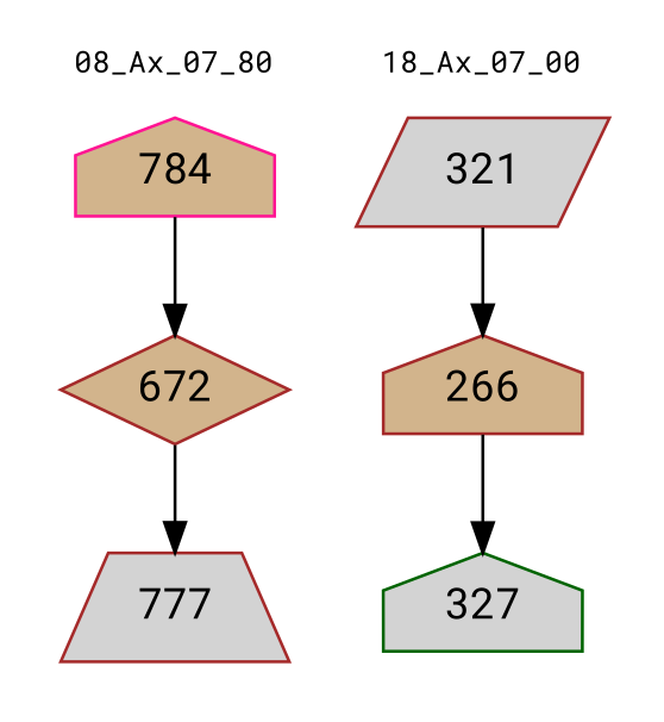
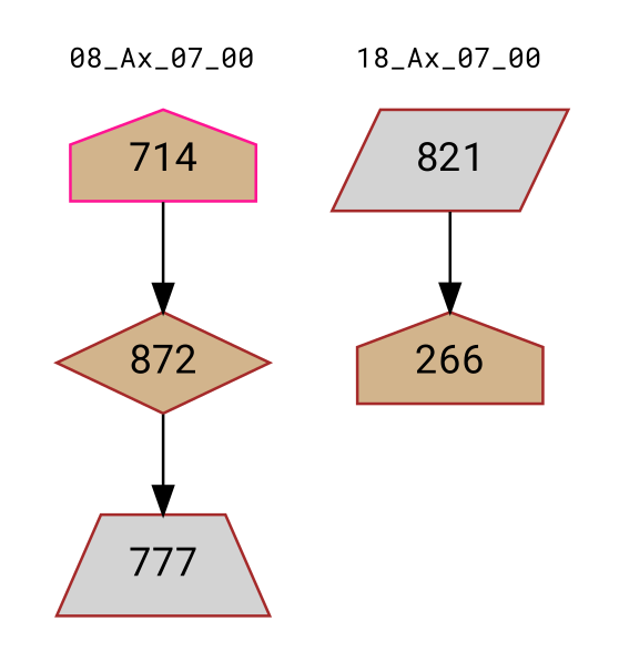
  digraph {
    fontname="Roboto Mono"
    node [color=brown fillcolor=tan fontname="Roboto Mono" shape=house style=filled]
    edge [color=black fontname="Roboto Mono"]
-   n1 [color=deeppink label=784]
-   n2 [label=672 shape=diamond]
+   n1 [color=deeppink label=714]
+   n2 [label=872 shape=diamond]
    n3 [fillcolor=lightgrey label=777 shape=trapezium]
-   n4 [fillcolor=lightgrey label=321 shape=parallelogram]
+   n4 [fillcolor=lightgrey label=821 shape=parallelogram]
    n5 [label=266]
-   n6 [color=darkgreen fillcolor=lightgrey label=327]
    subgraph cluster_1 {
      color=white
      fontsize=10
-     label="08_Ax_07_80"
+     label="08_Ax_07_00"
      n1
      n2
      n3
    }
    subgraph cluster_2 {
      color=white
      fontsize=10
      label="18_Ax_07_00"
      n4
      n5
-     n6
    }
    n1 -> n2
    n2 -> n3
    n4 -> n5
-   n5 -> n6
  }
